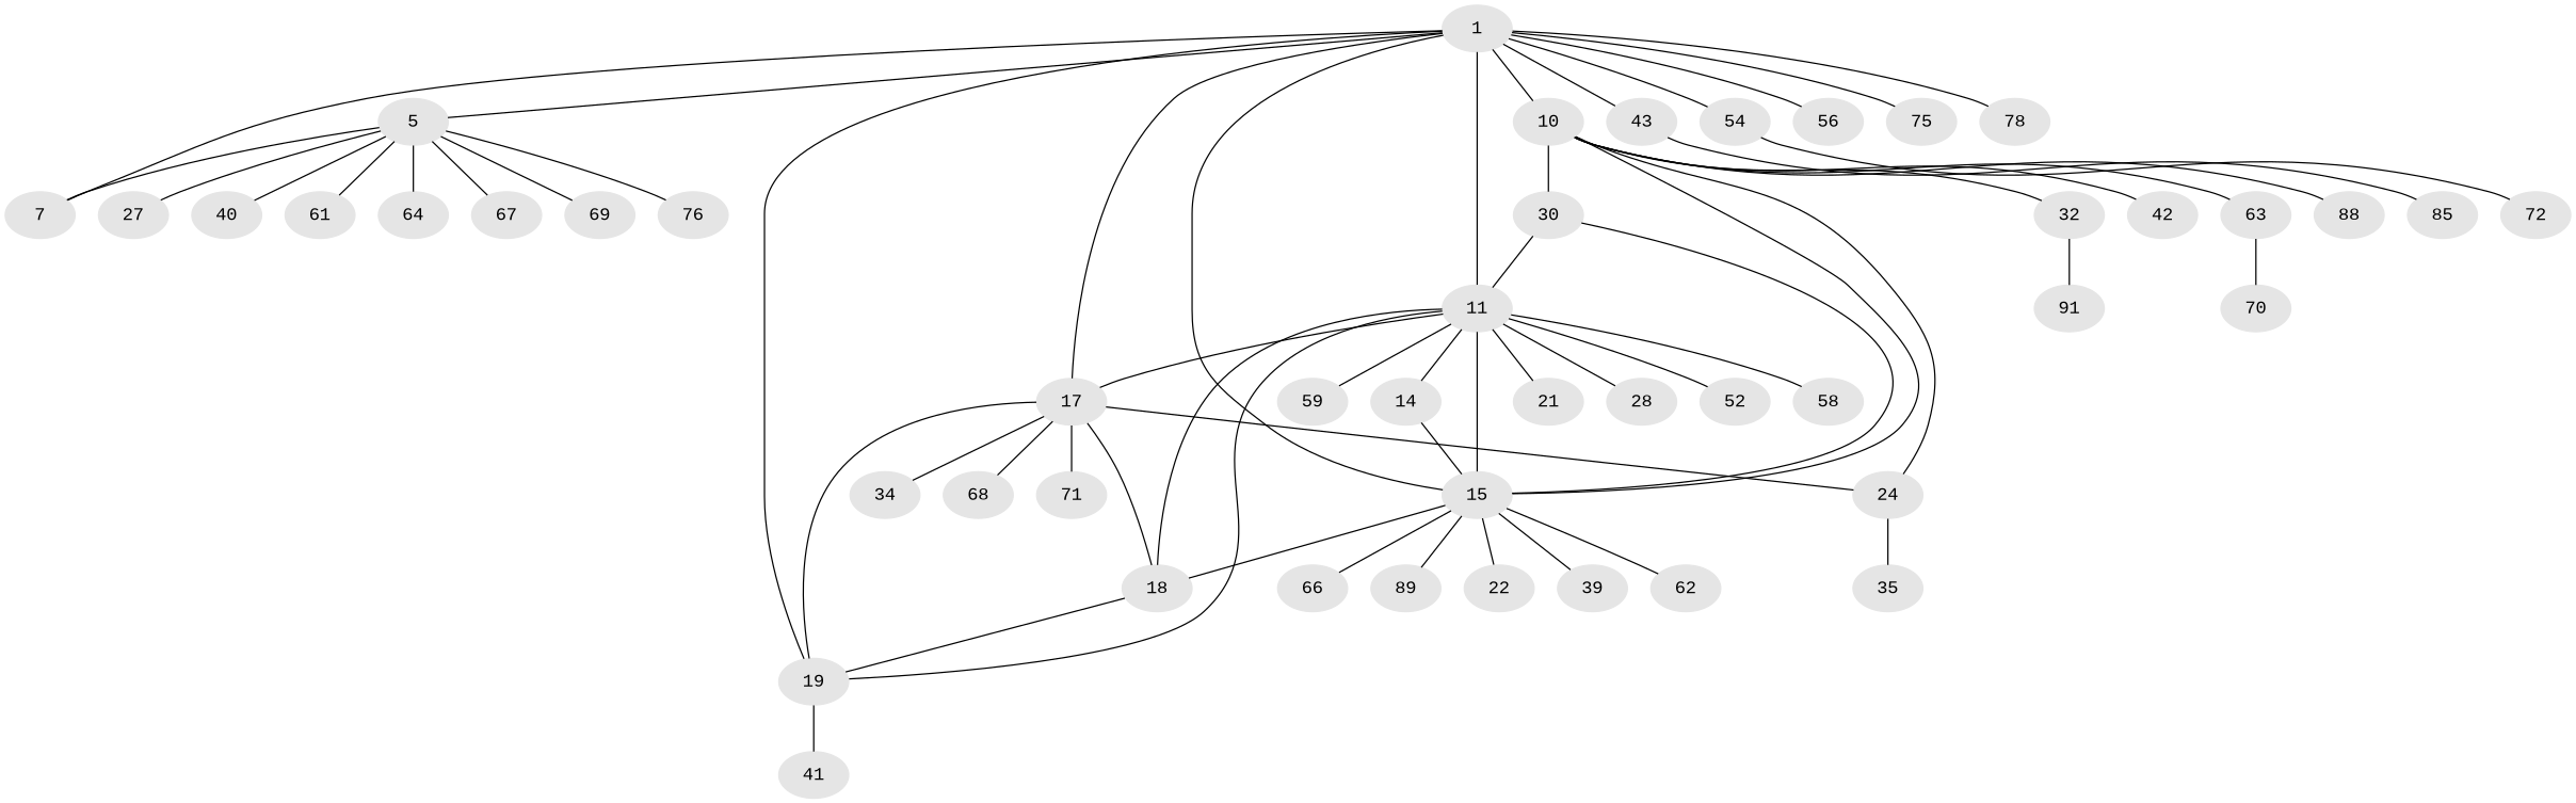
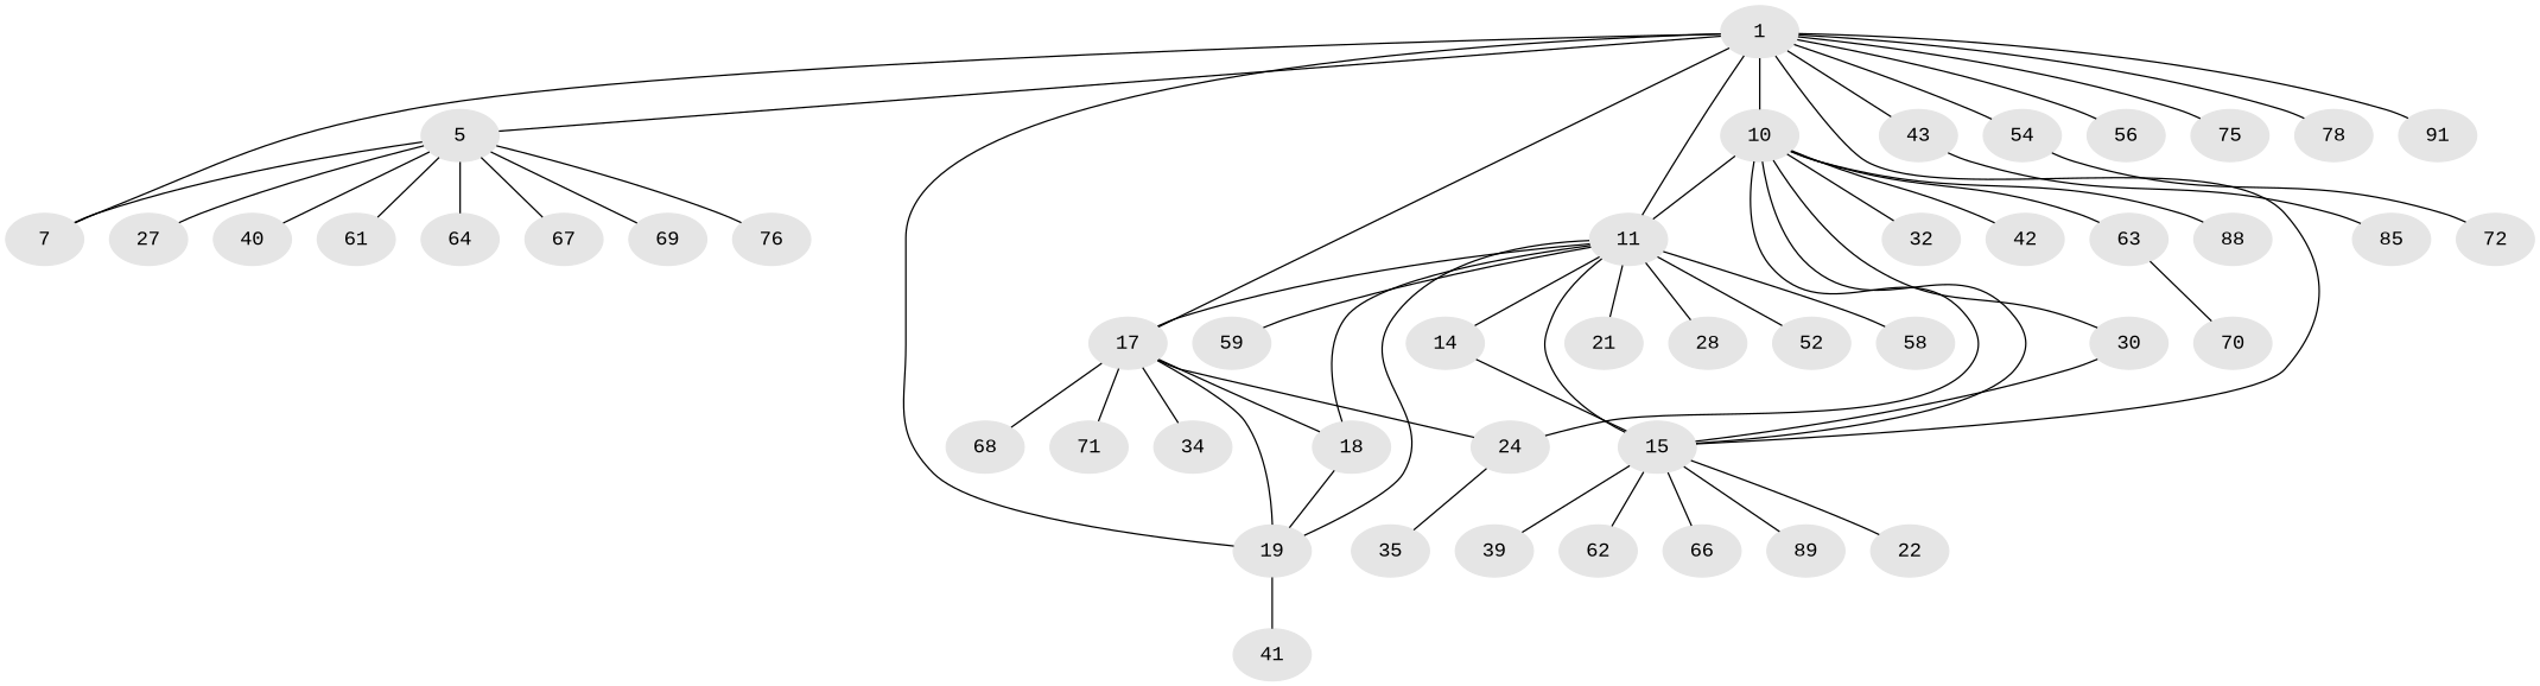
  graph {
    fontname="Liberation Mono"
    node [color=gray90 fontname="Liberation Mono" style=filled]
    edge [fontname="Liberation Mono"]
    1 [super="+53+2+4"]
    5 [super="+6+25"]
    7 [super="+23"]
    10 [super="+79+51+26+29+12+83"]
    11 [super="+13+36+50"]
    15 [super="+16"]
    17
    19 [super="+46"]
    43 [super="+44+92+55"]
    54 [super="+81"]
    56
    75
    78
    91
    27
    40
    61
    64
    67
    69
    76
    24
    30
    32
    42
    63
    88
    14 [super="+57"]
    18 [super="+73+37+45+77"]
    21
    28
    52
    58
    59
    22
    39
    62
    66
    89
    34
    68
    71 [super="+93+90"]
    41
    85
    72
    35
    70
    1 -- 5 [weight=2]
    1 -- 7
    1 -- 10 [weight=4]
    1 -- 11 [weight=3]
    1 -- 15
    1 -- 17
    1 -- 19 [weight=2]
    1 -- 43
    1 -- 54
    1 -- 56
    1 -- 75
    1 -- 78
-   32 -- 91
+   1 -- 91
    5 -- 7 [weight=2]
    5 -- 27
    5 -- 40
    5 -- 61
    5 -- 64
    5 -- 67
    5 -- 69
    5 -- 76
-   30 -- 11 [weight=2]
+   10 -- 11 [weight=2]
    10 -- 15
    10 -- 24
    10 -- 30
    10 -- 32
    10 -- 42
    10 -- 63
    10 -- 88
    11 -- 15 [weight=2]
    11 -- 17
    11 -- 19
    11 -- 14
    11 -- 18
    11 -- 21
    11 -- 28
    11 -- 52
    11 -- 58
    11 -- 59
-   15 -- 18
    15 -- 22
    15 -- 39
    15 -- 62
    15 -- 66
    15 -- 89
    17 -- 19
    17 -- 24
    17 -- 18
    17 -- 34
    17 -- 68
    17 -- 71
    19 -- 41
    43 -- 85
    54 -- 72
    24 -- 35
    30 -- 15
    63 -- 70
    14 -- 15 [weight=2]
    18 -- 19
  }
